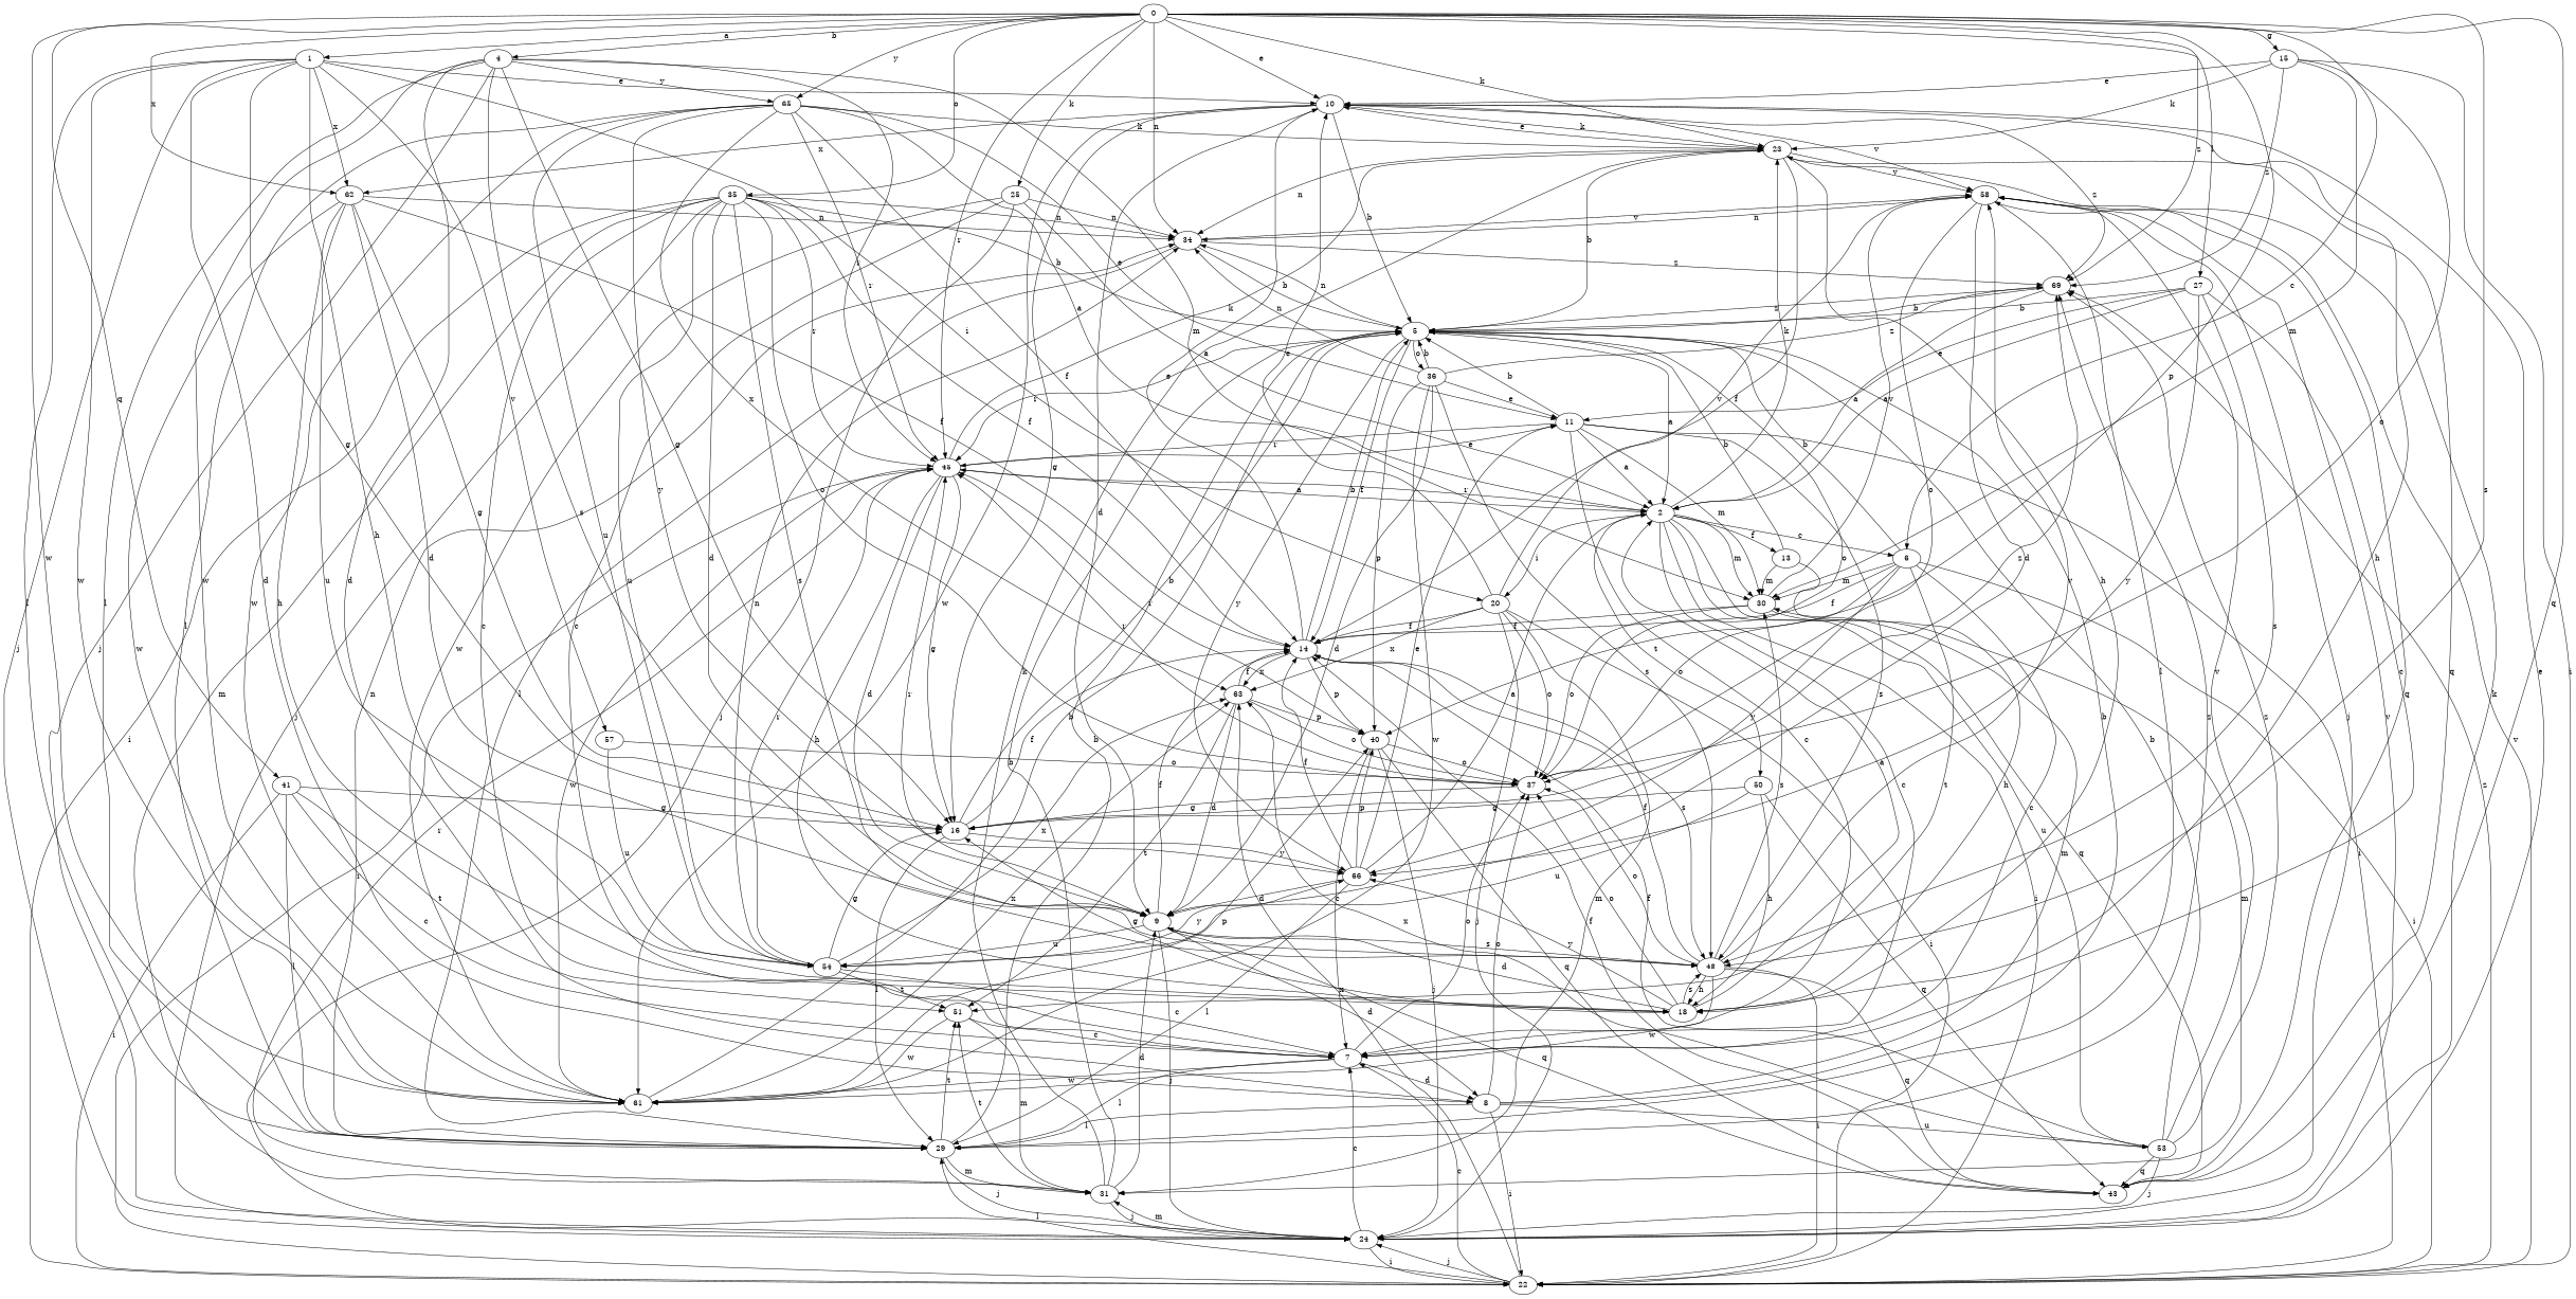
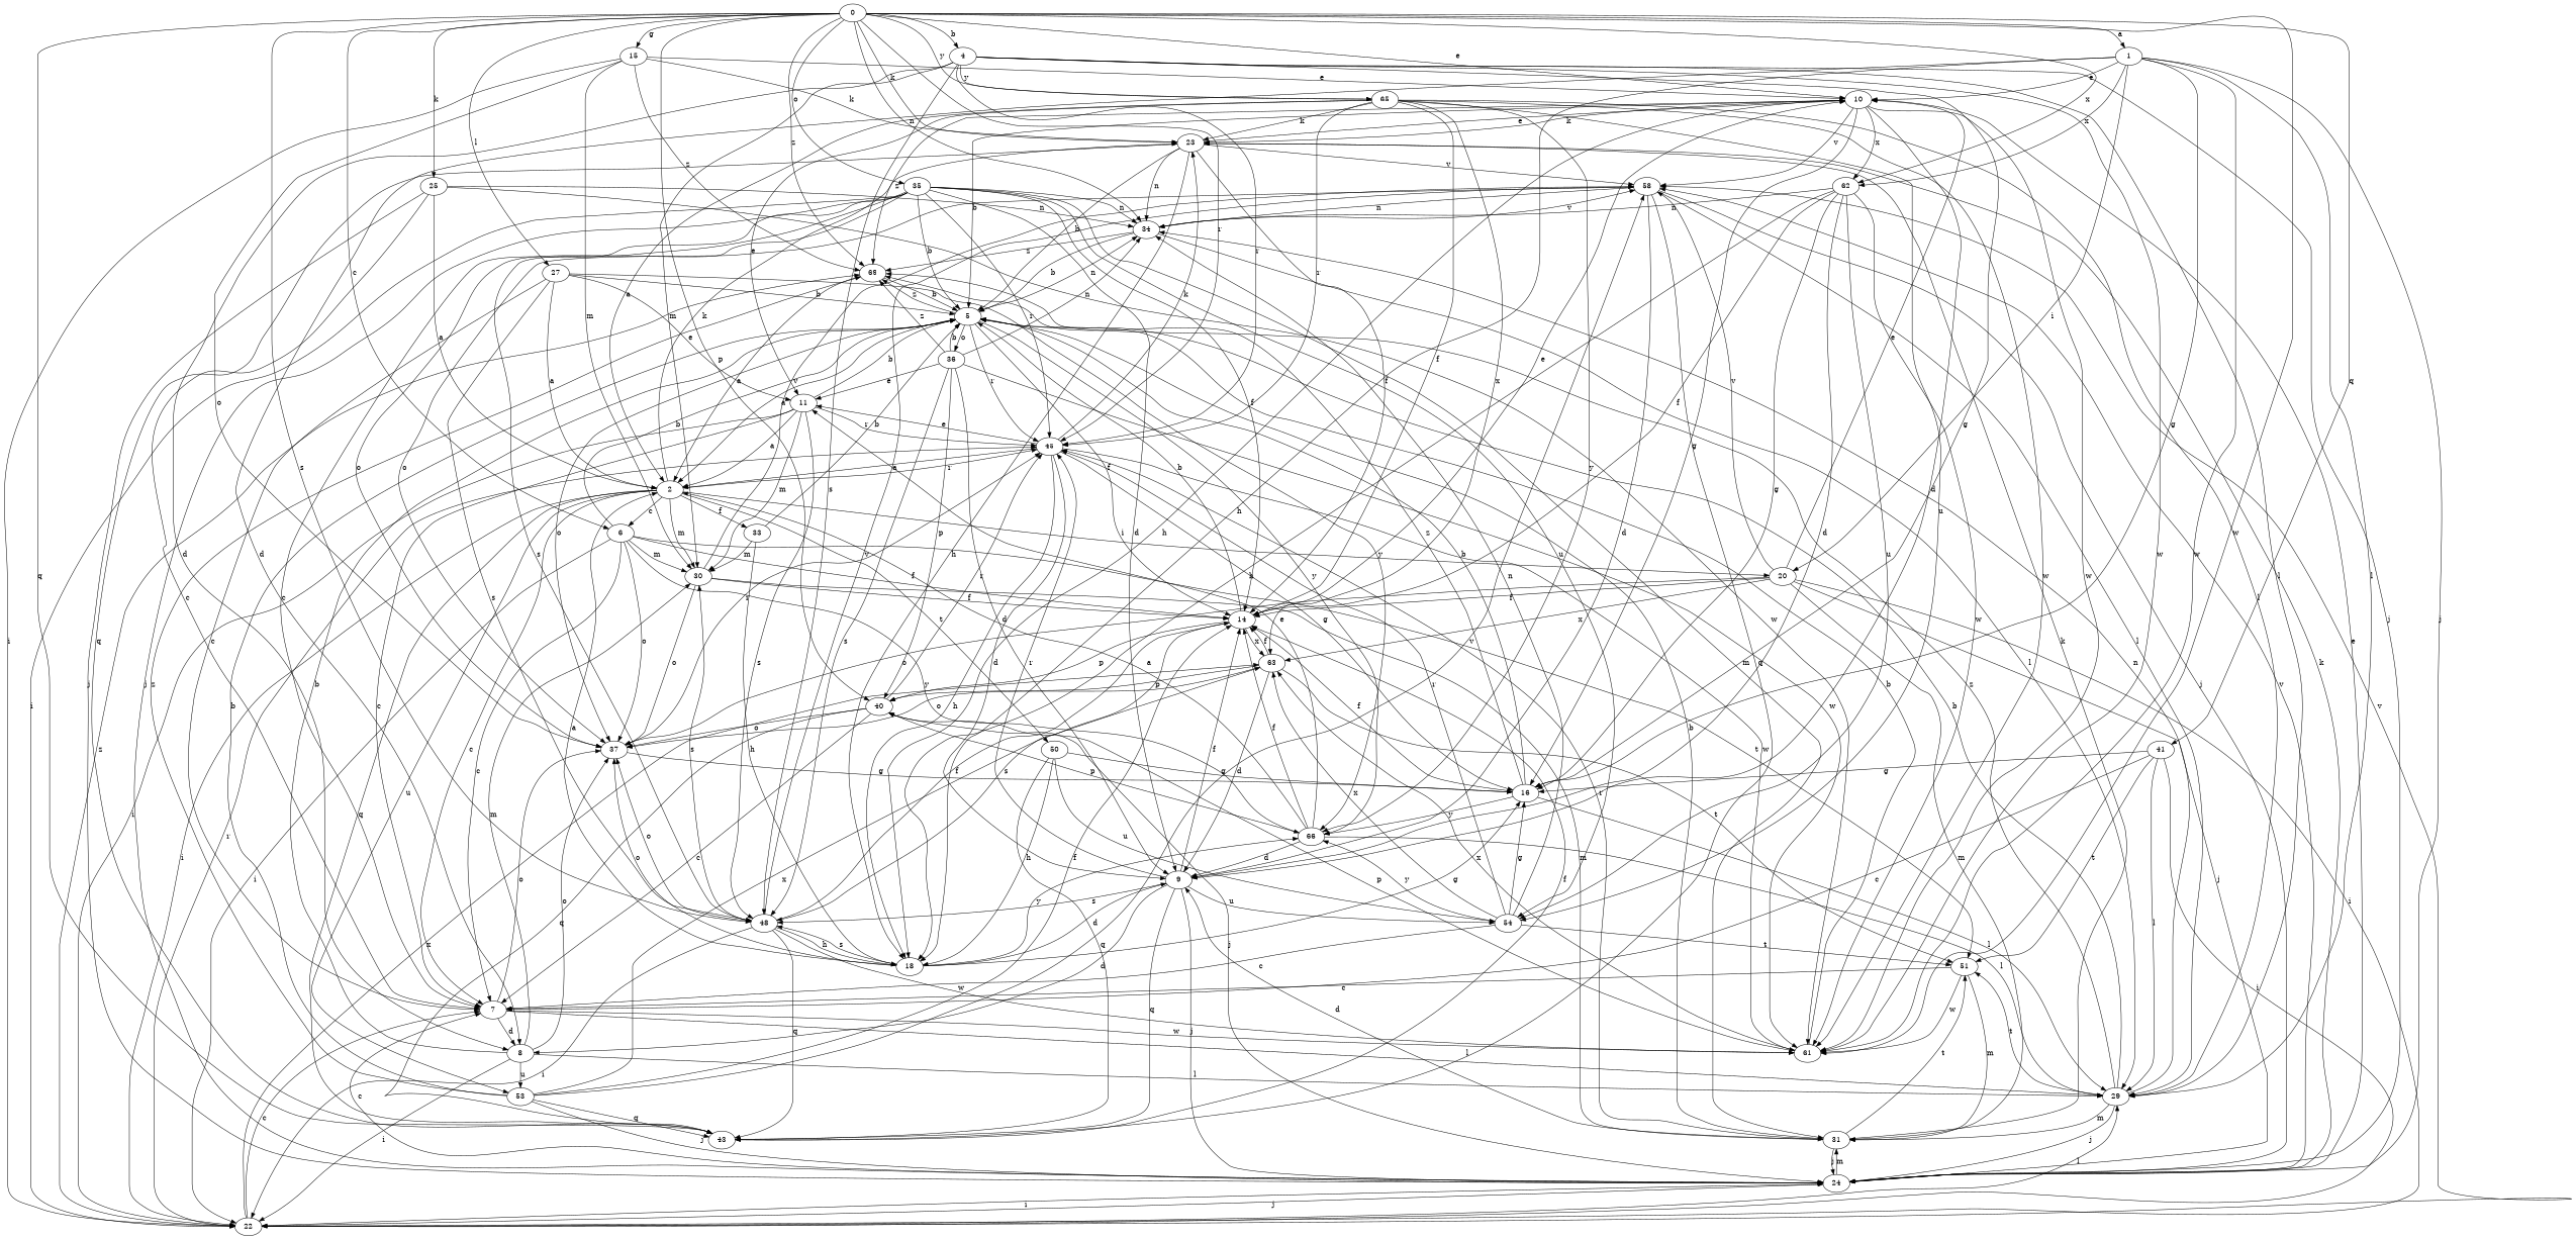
  strict digraph {
    0
    1
    4
    6
    10
    15
    25
    n8 [label=23]
    27
    34
    35
    40
    41
    43
    45
    48
    61
    62
    65
    69
    8
    16
    18
    20
    24
    29
-   57
    30
    7
    22
    5
    14
    37
    66
    51
    9
    58
    2
    11
    54
    31
    63
    53
-   13
+   13 [label=33]
    50
    36
    0 -> 1 [label=a]
    0 -> 4 [label=b]
    0 -> 6 [label=c]
    0 -> 10 [label=e]
    0 -> 15 [label=g]
    0 -> 25 [label=k]
    0 -> n8 [label=k]
    0 -> 27 [label=l]
    0 -> 34 [label=n]
    0 -> 35 [label=o]
    0 -> 40 [label=p]
    0 -> 41 [label=q]
    0 -> 43 [label=q]
    0 -> 45 [label=r]
    0 -> 48 [label=s]
    0 -> 61 [label=w]
    0 -> 62 [label=x]
    0 -> 65 [label=y]
    0 -> 69 [label=z]
    1 -> 10 [label=e]
    1 -> 61 [label=w]
    1 -> 62 [label=x]
    1 -> 8 [label=d]
    1 -> 16 [label=g]
    1 -> 18 [label=h]
    1 -> 20 [label=i]
    1 -> 24 [label=j]
    1 -> 29 [label=l]
-   1 -> 57 [label=v]
    4 -> 45 [label=r]
    4 -> 48 [label=s]
    4 -> 61 [label=w]
    4 -> 65 [label=y]
    4 -> 8 [label=d]
    4 -> 16 [label=g]
    4 -> 24 [label=j]
    4 -> 29 [label=l]
    4 -> 30 [label=m]
    6 -> 30 [label=m]
    6 -> 7 [label=c]
    6 -> 22 [label=i]
    6 -> 5 [label=b]
    6 -> 14 [label=f]
    6 -> 37 [label=o]
    6 -> 66 [label=y]
    6 -> 51 [label=t]
    10 -> n8 [label=k]
    10 -> 61 [label=w]
    10 -> 62 [label=x]
    10 -> 69 [label=z]
    10 -> 16 [label=g]
    10 -> 18 [label=h]
    10 -> 5 [label=b]
    10 -> 9 [label=d]
    10 -> 58 [label=v]
    15 -> 10 [label=e]
    15 -> n8 [label=k]
    15 -> 69 [label=z]
    15 -> 30 [label=m]
    15 -> 22 [label=i]
    15 -> 37 [label=o]
    25 -> 34 [label=n]
    25 -> 61 [label=w]
    25 -> 24 [label=j]
    25 -> 7 [label=c]
    25 -> 2 [label=a]
    n8 -> 10 [label=e]
    n8 -> 34 [label=n]
    n8 -> 43 [label=q]
    n8 -> 18 [label=h]
    n8 -> 5 [label=b]
    n8 -> 14 [label=f]
    n8 -> 58 [label=v]
    27 -> 48 [label=s]
    27 -> 7 [label=c]
    27 -> 5 [label=b]
    27 -> 66 [label=y]
    27 -> 2 [label=a]
    27 -> 11 [label=e]
    34 -> 69 [label=z]
    34 -> 29 [label=l]
    34 -> 5 [label=b]
    34 -> 58 [label=v]
    35 -> 34 [label=n]
    35 -> 45 [label=r]
    35 -> 48 [label=s]
    35 -> 24 [label=j]
    35 -> 7 [label=c]
    35 -> 22 [label=i]
    35 -> 5 [label=b]
    35 -> 14 [label=f]
    35 -> 37 [label=o]
    35 -> 9 [label=d]
    35 -> 54 [label=u]
    35 -> 31 [label=m]
    40 -> 43 [label=q]
    40 -> 45 [label=r]
    40 -> 24 [label=j]
    40 -> 7 [label=c]
    40 -> 37 [label=o]
    41 -> 16 [label=g]
    41 -> 29 [label=l]
    41 -> 7 [label=c]
    41 -> 22 [label=i]
    41 -> 51 [label=t]
    43 -> 14 [label=f]
    45 -> n8 [label=k]
    45 -> 61 [label=w]
    45 -> 16 [label=g]
    45 -> 18 [label=h]
    45 -> 9 [label=d]
    45 -> 2 [label=a]
    45 -> 11 [label=e]
    48 -> 43 [label=q]
    48 -> 61 [label=w]
    48 -> 18 [label=h]
    48 -> 30 [label=s]
    48 -> 22 [label=i]
    48 -> 14 [label=f]
    48 -> 37 [label=o]
    48 -> 58 [label=v]
    61 -> 40 [label=p]
    61 -> 5 [label=b]
    61 -> 63 [label=x]
    62 -> 34 [label=n]
    62 -> 61 [label=w]
    62 -> 16 [label=g]
    62 -> 18 [label=h]
    62 -> 14 [label=f]
    62 -> 9 [label=d]
    62 -> 54 [label=u]
    65 -> n8 [label=k]
    65 -> 45 [label=r]
    65 -> 61 [label=w]
    65 -> 29 [label=l]
    65 -> 14 [label=f]
    65 -> 66 [label=y]
    65 -> 2 [label=a]
    65 -> 11 [label=e]
    65 -> 54 [label=u]
    65 -> 63 [label=x]
    69 -> 5 [label=b]
    69 -> 2 [label=a]
    8 -> 29 [label=l]
    8 -> 30 [label=m]
    8 -> 22 [label=i]
    8 -> 5 [label=b]
    8 -> 37 [label=o]
    8 -> 53 [label=u]
    16 -> 69 [label=z]
    16 -> 29 [label=l]
    16 -> 5 [label=b]
    16 -> 14 [label=f]
    16 -> 66 [label=y]
    18 -> 48 [label=s]
    18 -> 16 [label=g]
    18 -> 37 [label=o]
    18 -> 66 [label=y]
    18 -> 9 [label=d]
    18 -> 2 [label=a]
    20 -> 10 [label=e]
    20 -> 24 [label=j]
    20 -> 22 [label=i]
    20 -> 14 [label=f]
    20 -> 37 [label=o]
    20 -> 58 [label=v]
    20 -> 31 [label=m]
    20 -> 63 [label=x]
    24 -> 10 [label=e]
    24 -> n8 [label=k]
    24 -> 7 [label=c]
    24 -> 22 [label=i]
    24 -> 58 [label=v]
    24 -> 31 [label=m]
    29 -> 34 [label=n]
    29 -> 69 [label=z]
    29 -> 24 [label=j]
    29 -> 5 [label=b]
    29 -> 51 [label=t]
    29 -> 31 [label=m]
-   57 -> 37 [label=o]
-   57 -> 54 [label=u]
    30 -> 14 [label=f]
    30 -> 37 [label=o]
    30 -> 58 [label=v]
    30 -> 31 [label=m]
    7 -> 61 [label=w]
    7 -> 8 [label=d]
    7 -> 29 [label=l]
    7 -> 37 [label=o]
    22 -> 45 [label=r]
    22 -> 69 [label=z]
    22 -> 24 [label=j]
    22 -> 29 [label=l]
    22 -> 7 [label=c]
    22 -> 58 [label=v]
    22 -> 63 [label=x]
    5 -> 34 [label=n]
    5 -> 45 [label=r]
    5 -> 69 [label=z]
    5 -> 14 [label=f]
    5 -> 37 [label=o]
    5 -> 66 [label=y]
    5 -> 2 [label=a]
    5 -> 36 [label=o]
    14 -> 10 [label=e]
    14 -> 40 [label=p]
    14 -> 48 [label=s]
    14 -> 5 [label=b]
    14 -> 63 [label=x]
    37 -> 45 [label=r]
    37 -> 16 [label=g]
    66 -> 40 [label=p]
    66 -> 29 [label=l]
    66 -> 14 [label=f]
    66 -> 9 [label=d]
    66 -> 2 [label=a]
    66 -> 11 [label=e]
    51 -> 61 [label=w]
    51 -> 7 [label=c]
    51 -> 31 [label=m]
    9 -> 43 [label=q]
    9 -> 45 [label=r]
    9 -> 48 [label=s]
    9 -> 8 [label=d]
    9 -> 24 [label=j]
    9 -> 14 [label=f]
    9 -> 54 [label=u]
    58 -> 34 [label=n]
    58 -> 43 [label=q]
    58 -> 24 [label=j]
    58 -> 29 [label=l]
    58 -> 37 [label=o]
    58 -> 9 [label=d]
    2 -> 6 [label=c]
    2 -> n8 [label=k]
    2 -> 43 [label=q]
    2 -> 45 [label=r]
    2 -> 20 [label=i]
    2 -> 30 [label=m]
    2 -> 7 [label=c]
    2 -> 22 [label=i]
    2 -> 53 [label=u]
    2 -> 13 [label=f]
    2 -> 50 [label=t]
    11 -> 45 [label=r]
    11 -> 48 [label=s]
    11 -> 30 [label=m]
    11 -> 7 [label=c]
    11 -> 22 [label=i]
    11 -> 5 [label=b]
    11 -> 2 [label=a]
    54 -> 34 [label=n]
    54 -> 45 [label=r]
    54 -> 16 [label=g]
    54 -> 7 [label=c]
    54 -> 66 [label=y]
    54 -> 51 [label=t]
    54 -> 63 [label=x]
    31 -> n8 [label=k]
    31 -> 45 [label=r]
    31 -> 24 [label=j]
    31 -> 5 [label=b]
    31 -> 51 [label=t]
    31 -> 9 [label=d]
    63 -> 40 [label=p]
    63 -> 14 [label=f]
    63 -> 37 [label=o]
    63 -> 51 [label=t]
    63 -> 9 [label=d]
    53 -> 43 [label=q]
    53 -> 69 [label=z]
    53 -> 24 [label=j]
    53 -> 5 [label=b]
    53 -> 14 [label=f]
    53 -> 58 [label=v]
    53 -> 63 [label=x]
    13 -> 18 [label=h]
    13 -> 30 [label=m]
    13 -> 5 [label=b]
    50 -> 43 [label=q]
    50 -> 16 [label=g]
    50 -> 18 [label=h]
    50 -> 54 [label=u]
    36 -> 34 [label=n]
    36 -> 40 [label=p]
    36 -> 48 [label=s]
    36 -> 61 [label=w]
    36 -> 69 [label=z]
    36 -> 5 [label=b]
    36 -> 9 [label=d]
    36 -> 11 [label=e]
  }
